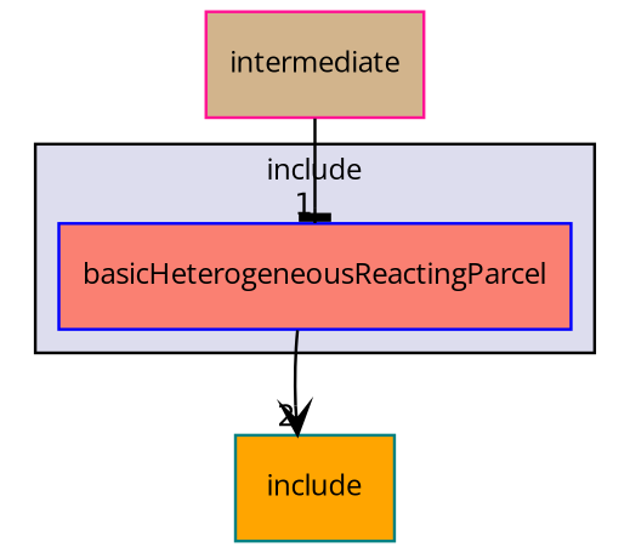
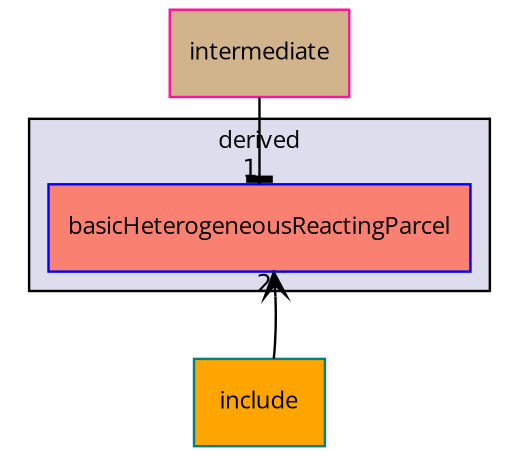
  digraph {
    compound=true
    fontname="Open Sans"
    node [fontname="Open Sans" fontsize=10 shape=box style=filled]
    edge [fontname="Open Sans" labeldistance=1.5 labelfontname=Helvetica labelfontsize=10]
    n1 [color=blue fillcolor=salmon label=basicHeterogeneousReactingParcel pencolor=black]
    n2 [color=teal fillcolor=orange label=include]
    n3 [color=deeppink fillcolor=tan label=intermediate]
    subgraph cluster_1 {
      bgcolor="#ddddee"
      fontsize=10
-     label=include
+     label=derived
      pencolor=black
      n1
    }
-   n1 -> n2 [arrowhead=vee headlabel=2]
+   n2 -> n1 [arrowhead=vee headlabel=2]
    n3 -> n1 [arrowhead=tee headlabel=1]
  }
